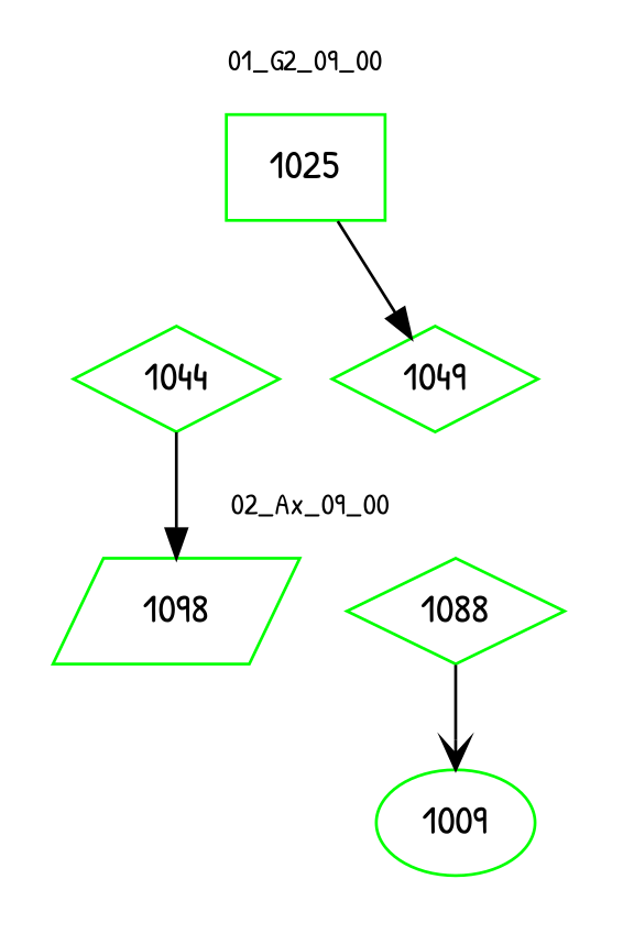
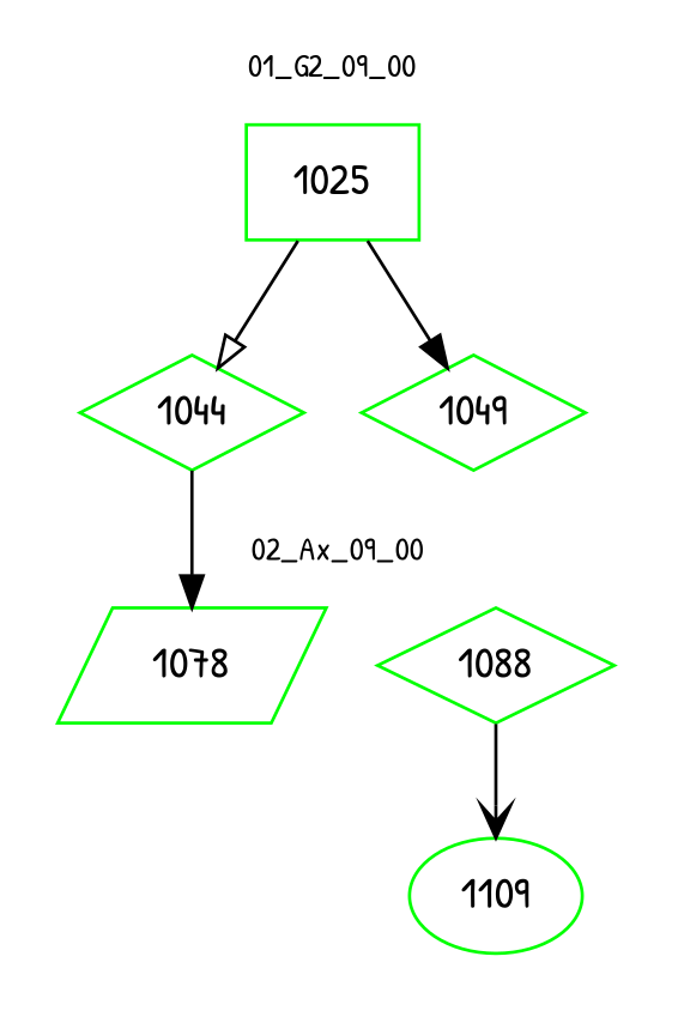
  digraph {
    fontname="Patrick Hand"
    node [color=green fontname="Patrick Hand" shape=diamond]
    edge [arrowhead=normal color=black fontname="Patrick Hand"]
    n1 [label=1088]
-   n2 [label=1098 shape=parallelogram]
-   n3 [label=1009 shape=ellipse]
+   n2 [label=1078 shape=parallelogram]
+   n3 [label=1109 shape=ellipse]
    n4 [label=1025 shape=box]
    n5 [label=1044]
    n6 [label=1049]
    subgraph cluster_1 {
      color=white
      fontsize=10
      label="02_Ax_09_00"
      n1
      n2
      n3
    }
    subgraph cluster_2 {
      color=white
      fontsize=10
      label="01_G2_09_00"
      n4
      n5
      n6
    }
    n1 -> n3 [arrowhead=vee]
+   n4 -> n5 [arrowhead=onormal]
    n4 -> n6
    n5 -> n2
  }
